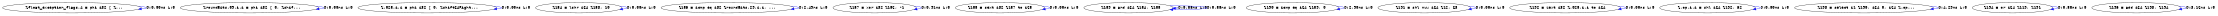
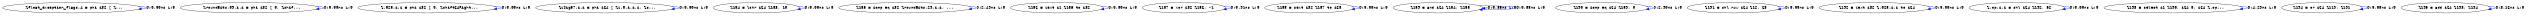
  digraph {
    fontname="DejaVu Sans Mono"
    node [fontname="DejaVu Sans Mono"]
    edge [color=blue fontname="DejaVu Sans Mono"]
    n1 [label="  %float_exception_flags.4 = phi i32 [ %..."]
    n2 [label="  %roundBits.09.i.i = phi i32 [ 0, %shif..."]
    n3 [label="  %.028.i.i = phi i32 [ 0, %shift64Right..."]
+   n4 [label="  %zSig57.i.i = phi i64 [ %z.0.i.i.i, %s..."]
    n5 [label="  %184 = lshr i64 %183, 10"]
    n6 [label="%185 = icmp eq i32 %roundBits.29.i.i, ..."]
+   n7 [label="  %186 = zext i1 %185 to i32"]
    n8 [label="  %187 = xor i32 %186, -1"]
    n9 [label="%188 = sext i32 %187 to i68"]
    n10 [label="  %189 = and i64 %184, %188"]
    n11 [label="  %190 = icmp eq i64 %189, 0"]
    n12 [label="  %191 = shl nuw i64 %12, 63"]
    n13 [label="  %192 = zext i32 %.028.i.i to i64"]
    n14 [label="  %.op.i.i = shl i64 %192, 52"]
    n15 [label="  %193 = select i1 %190, i64 0, i64 %.op..."]
    n16 [label="%194 = or i64 %119, %191"]
    n17 [label="  %195 = add i64 %193, %194"]
    n1 -> n1 [label="D:0.00ns L:0"]
    n2 -> n2 [label="D:0.00ns L:0"]
    n3 -> n3 [label="D:0.00ns L:0"]
+   n4 -> n4 [label="D:0.00ns L:0"]
    n5 -> n5 [label="D:0.00ns L:0"]
    n6 -> n6 [label="D:2.49ns L:0"]
+   n7 -> n7 [label="D:0.00ns L:0"]
    n8 -> n8 [label="D:0.91ns L:0"]
    n9 -> n9 [label="D:0.00ns L:0"]
    n10 -> n10 [label="D:0.88ns L:0"]
    n10 -> n10 [label="D:0.88ns L:0"]
    n11 -> n11 [label="D:2.90ns L:0"]
    n12 -> n12 [label="D:0.00ns L:0"]
    n13 -> n13 [label="D:0.00ns L:0"]
    n14 -> n14 [label="D:0.00ns L:0"]
    n15 -> n15 [label="D:4.29ns L:0"]
    n16 -> n16 [label="D:0.88ns L:0"]
    n17 -> n17 [label="D:3.16ns L:0"]
  }
